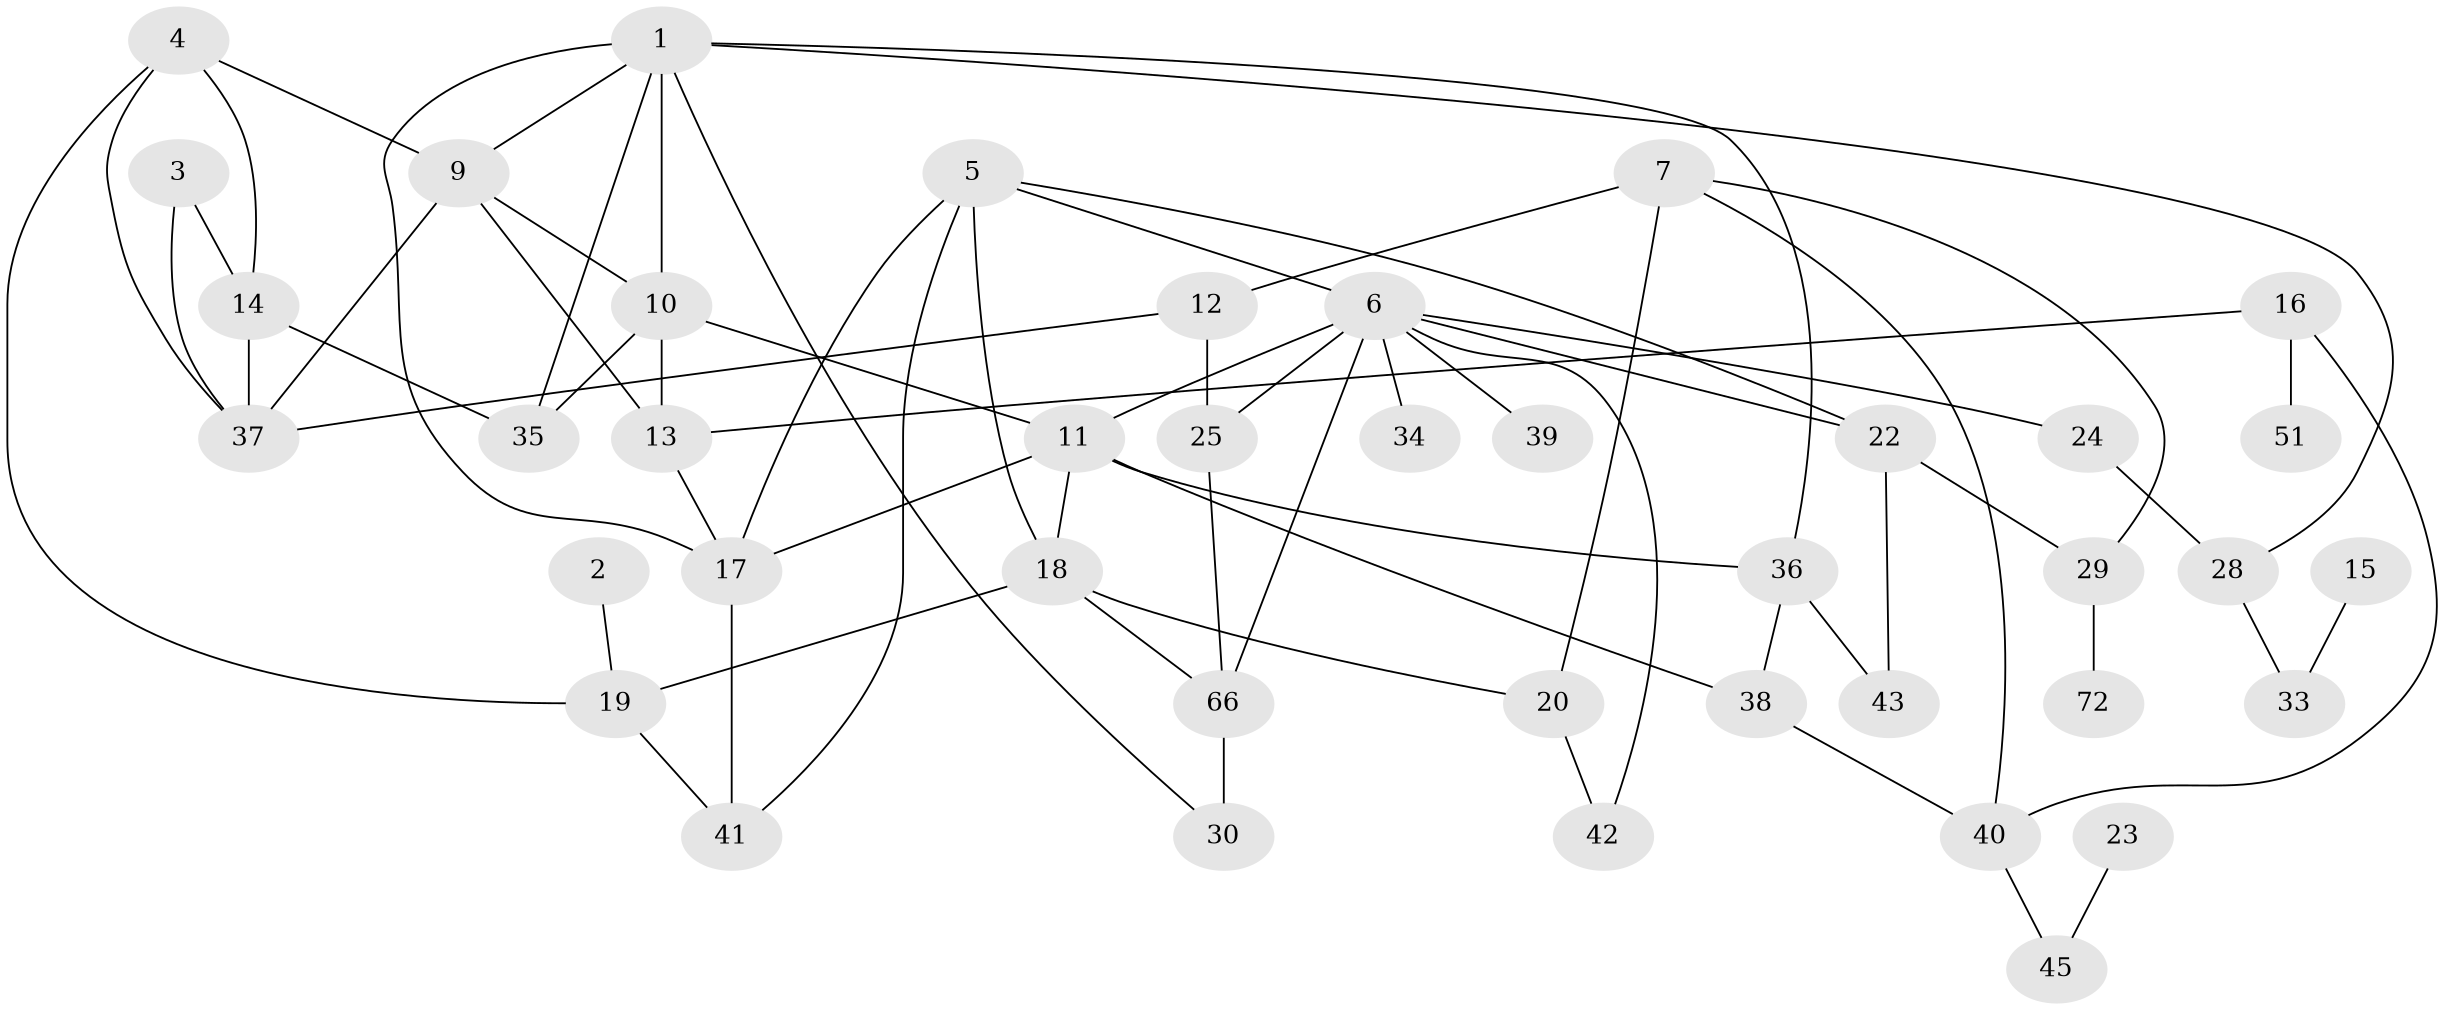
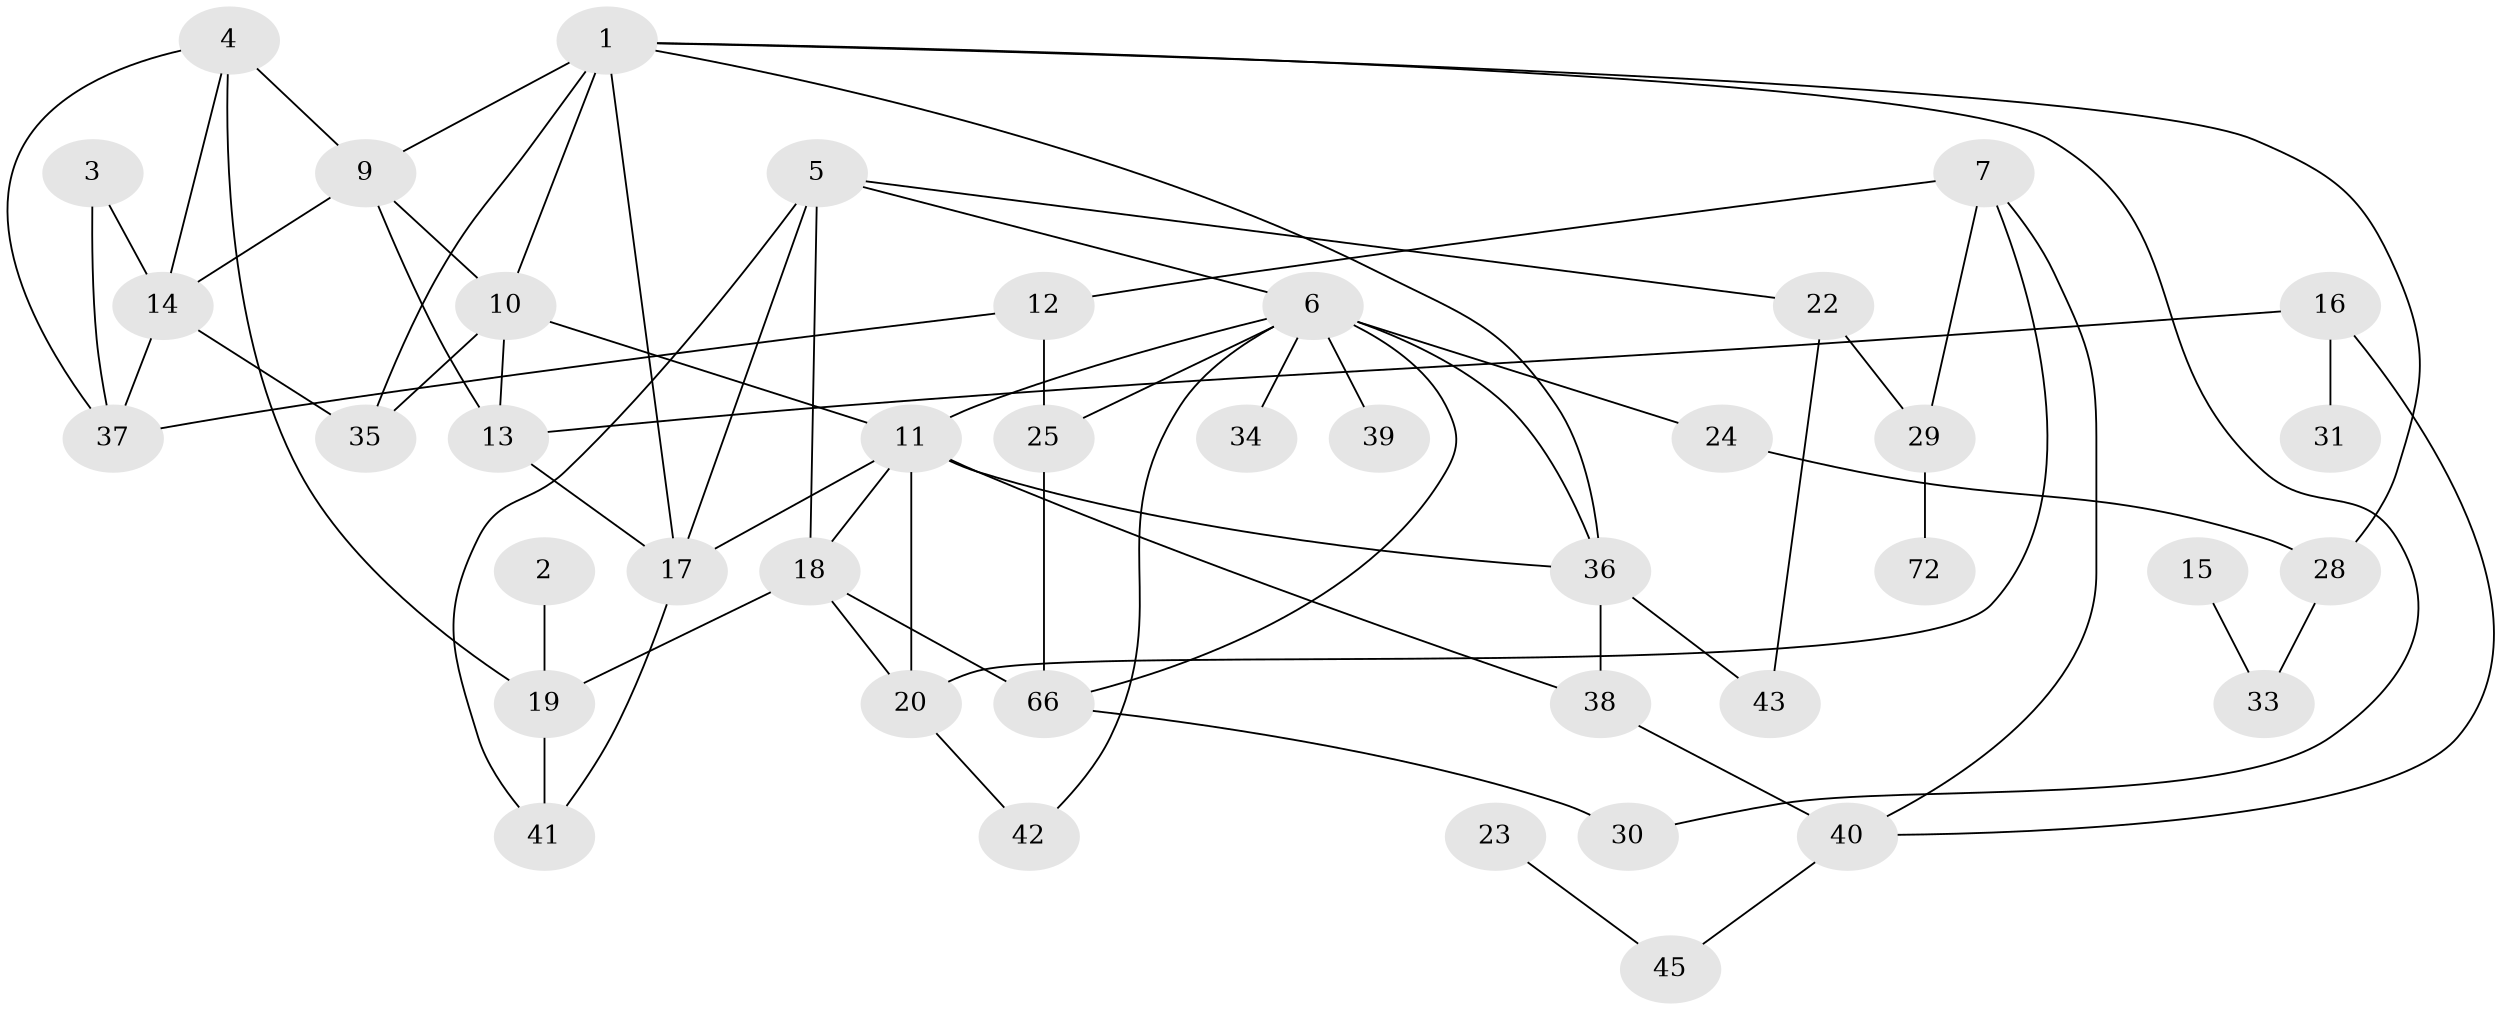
  graph {
    node [color=gray90 style=filled]
    edge [weight=1.0]
    1
    9
    10
    17
    28
    30
    35
    36
    14
    13
    11
    41
    33
    38
    43
    2
    19
    3
    37
    4
    5
    6
    18
    22
    24
    25
    n27 [label=66]
    34
    39
    42
    20
    29
    7
    12
    40
    n36 [label=72]
    45
    15
    16
-   31 [label=51]
+   31
    23
    1 -- 9
    1 -- 10
    1 -- 17
    1 -- 28
    1 -- 30
    1 -- 35
    1 -- 36
    9 -- 10
-   9 -- 37
+   9 -- 14
    9 -- 13
    10 -- 35
    10 -- 13
    10 -- 11
    17 -- 41
    28 -- 33
    36 -- 38
    36 -- 43
    14 -- 35
    14 -- 37
    13 -- 17
    11 -- 17
    11 -- 36
    11 -- 38
    11 -- 18
+   11 -- 20
    38 -- 40
    2 -- 19
    19 -- 41
    3 -- 14
    3 -- 37
    4 -- 9
    4 -- 14
    4 -- 19
    4 -- 37
    5 -- 17
    5 -- 41
    5 -- 6
    5 -- 18
    5 -- 22
    6 -- 11
-   6 -- 22
+   6 -- 36
    6 -- 24
    6 -- 25
    6 -- n27 [weight=2.0]
    6 -- 34
    6 -- 39
    6 -- 42
    18 -- 19
    18 -- n27
    18 -- 20
    22 -- 43
    22 -- 29
    24 -- 28
    25 -- n27
    n27 -- 30 [weight=2.0]
    20 -- 42
    29 -- n36
    7 -- 20
    7 -- 29
    7 -- 12
    7 -- 40
    12 -- 37
    12 -- 25
    40 -- 45
    15 -- 33
    16 -- 13
    16 -- 40
    16 -- 31
    23 -- 45
  }
